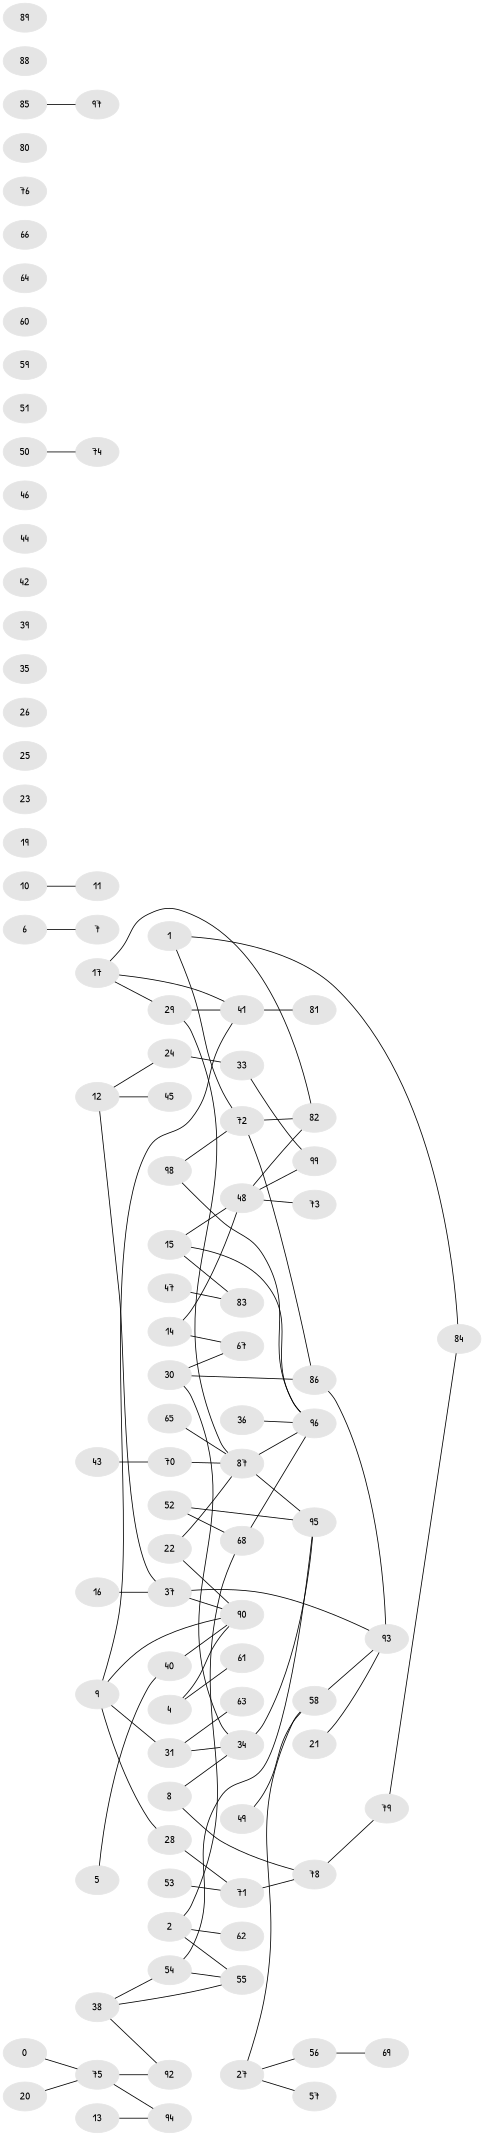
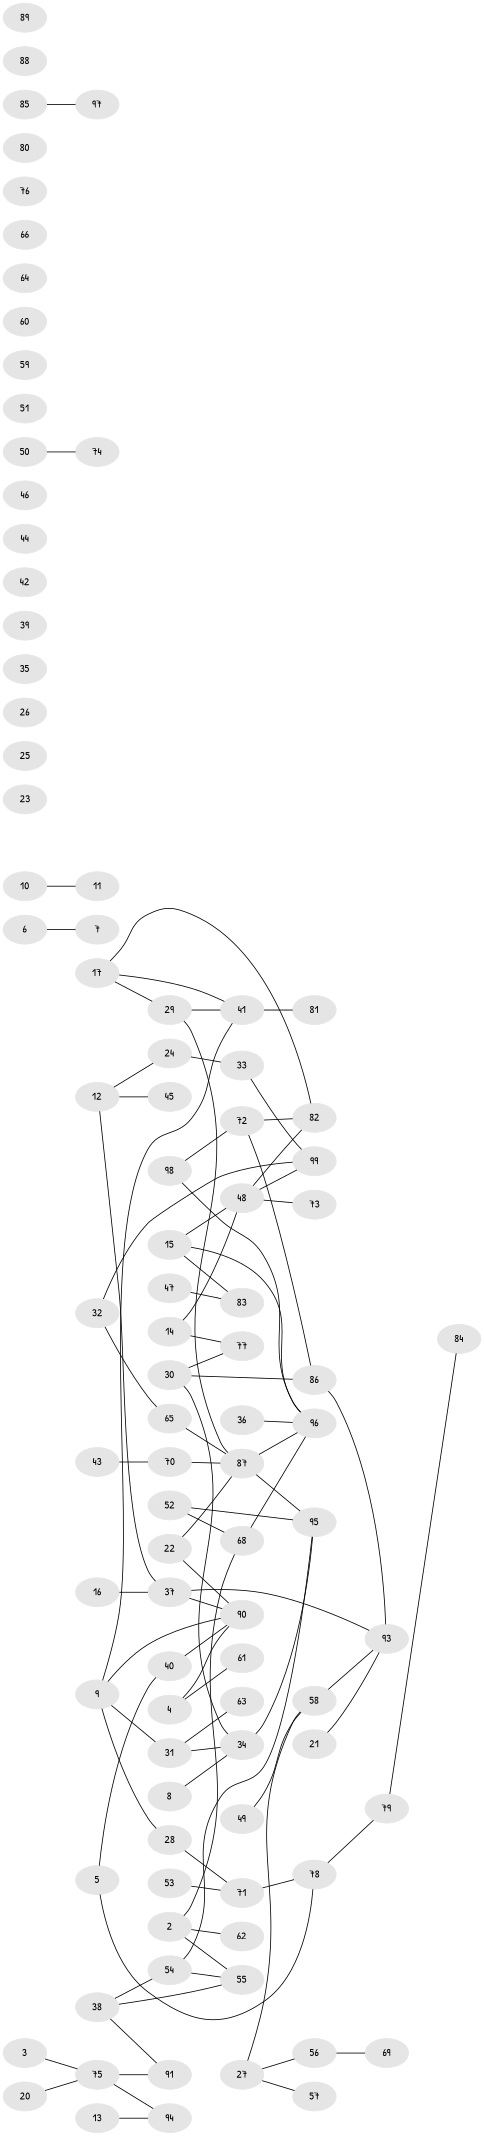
  graph {
    fontname="Patrick Hand"
    rankdir=LR
    node [color=gray90 fontname="Patrick Hand" style=filled]
    edge [fontname="Patrick Hand"]
-   1
    72
    84
    82
    86
    2
    55
    62
    68
    96
-   3 [label=0]
+   3
    75
    94
-   92
+   92 [label=91]
    4
    61
    90
    5
    40
    78
    79
    6
    7
    8
    34
    95
    9
    28
    31
    41
    71
    63
    81
    10
    11
    12
    24
    37
    45
    33
    93
    13
    14
    48
-   77 [label=67]
+   77
    n46 [label=99]
    73
    15
    83
    16
    17
    29
    87
    n54 [label=98]
-   19
    20
    21
    22
    23
    25
    26
    27
    56
    57
    58
    69
    30
+   32
    65
    35
    36
    52
    38
    54
    39
    42
    43
    70
    44
    46
    47
    49
    50
    74
    51
    53
    59
    60
    64
    66
    76
    80
    85
    97
    88
    89
-   1 -- 72
-   1 -- 84
    72 -- 82
    72 -- 86
    86 -- 93
    2 -- 55
    2 -- 62
    2 -- 68
    68 -- 96
    3 -- 75
    75 -- 94
    75 -- 92
    4 -- 61
    4 -- 90
    5 -- 40
-   8 -- 78
+   5 -- 78
    40 -- 90
    78 -- 79
    79 -- 84
    6 -- 7
    8 -- 34
    34 -- 95
    9 -- 90
    9 -- 28
    9 -- 31
    9 -- 41
    28 -- 71
    31 -- 34
    31 -- 63
    41 -- 81
    71 -- 78
    10 -- 11
    12 -- 24
    12 -- 37
    12 -- 45
    24 -- 33
    37 -- 90
    37 -- 93
    33 -- n46
    13 -- 94
    14 -- 48
    14 -- 77
    48 -- 82
    48 -- n46
    48 -- 73
    15 -- 96
    15 -- 48
    15 -- 83
    16 -- 37
    17 -- 82
    17 -- 41
    17 -- 29
    29 -- 41
    29 -- 87
    87 -- 96
    87 -- 95
    n54 -- 72
    n54 -- 96
    20 -- 75
    21 -- 93
    22 -- 90
    22 -- 87
    27 -- 56
    27 -- 57
    27 -- 58
    56 -- 69
    58 -- 93
    30 -- 86
    30 -- 34
    30 -- 77
+   32 -- n46
+   32 -- 65
    65 -- 87
    36 -- 96
    52 -- 68
    52 -- 95
    38 -- 55
    38 -- 92
    38 -- 54
    54 -- 55
    54 -- 95
    43 -- 70
    70 -- 87
    47 -- 83
    49 -- 58
    50 -- 74
    53 -- 71
    85 -- 97
  }
